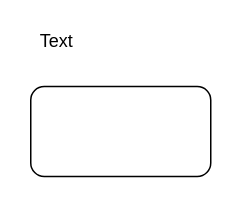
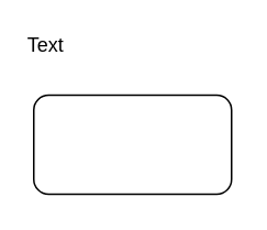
  <mxCell id="0" />
  <mxCell id="1" parent="0" />
- <mxCell id="2" value="Text" style="text;html=1;strokeColor=none;fillColor=none;align=center;verticalAlign=middle;whiteSpace=wrap;rounded=0;" vertex="1" parent="1"><mxGeometry x="26" y="20" width="23" height="13" as="geometry" /></mxCell>
+ <mxCell id="2" value="Text" style="text;html=1;strokeColor=none;fillColor=none;align=center;verticalAlign=middle;whiteSpace=wrap;rounded=0;" vertex="1" parent="1"><mxGeometry x="16" y="20" width="23" height="13" as="geometry" /></mxCell>
  <mxCell id="3" value="" style="rounded=1;whiteSpace=wrap;html=1;" vertex="1" parent="1"><mxGeometry x="20" y="57" width="120" height="60" as="geometry" /></mxCell>
